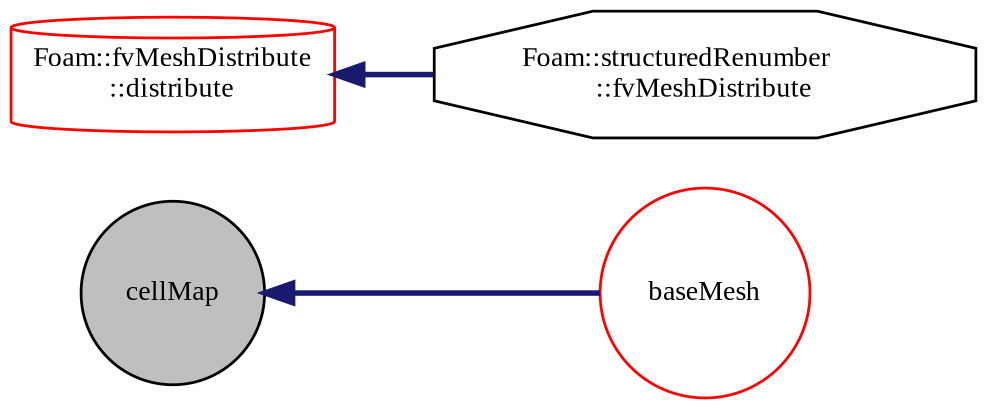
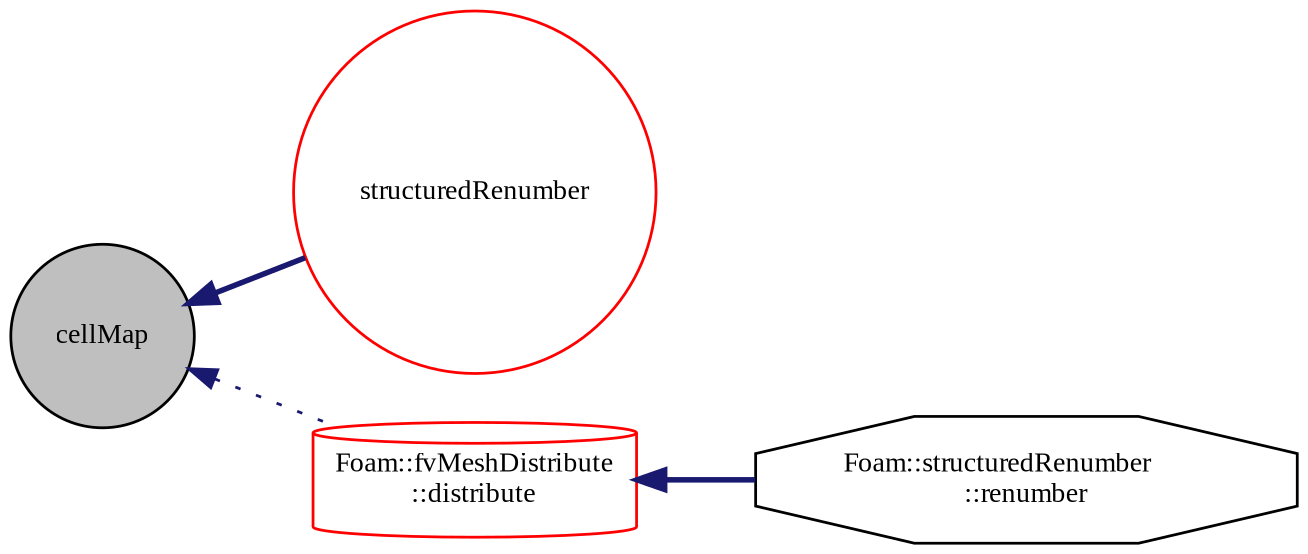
  digraph {
    fontname="Liberation Serif"
    rankdir=LR
    node [color=black fontname="Liberation Serif" fontsize=10 shape=circle]
    edge [color=midnightblue dir=back fontname="Liberation Serif" fontsize=10 labelfontname=FreeSans labelfontsize=10 style=bold]
    n1 [fillcolor=grey75 fontcolor=black height=0.2 label=cellMap style=filled width=0.4]
-   n2 [color=red height=0.2 label=baseMesh width=0.4]
+   n2 [color=red height=0.2 label=structuredRenumber width=0.4]
    n3 [color=red height=0.2 label="Foam::fvMeshDistribute\l::distribute" shape=cylinder width=0.4]
-   n4 [height=0.2 label="Foam::structuredRenumber\l::fvMeshDistribute" shape=octagon width=0.4]
+   n4 [height=0.2 label="Foam::structuredRenumber\l::renumber" shape=octagon width=0.4]
    n1 -> n2
+   n1 -> n3 [style=dotted]
    n3 -> n4
  }
